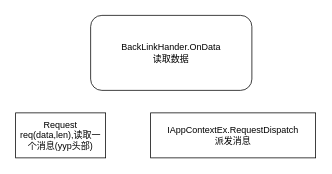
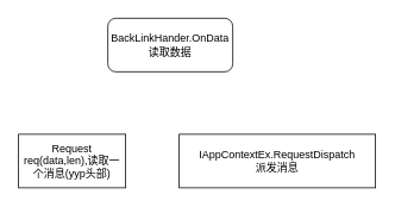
  <mxCell id="0" />
  <mxCell id="1" parent="0" />
- <mxCell id="2" value="BackLinkHander.OnData&lt;br&gt;读取数据" style="rounded=1;whiteSpace=wrap;html=1;" vertex="1" parent="1"><mxGeometry x="120" y="20" width="215" height="100" as="geometry" /></mxCell>
+ <mxCell id="2" value="BackLinkHander.OnData&lt;br&gt;读取数据" style="rounded=1;whiteSpace=wrap;html=1;" vertex="1" parent="1"><mxGeometry x="120" y="20" width="140" height="60" as="geometry" /></mxCell>
  <mxCell id="3" value="Request req(data,len),读取一个消息(yyp头部)" style="rounded=0;whiteSpace=wrap;html=1;" vertex="1" parent="1"><mxGeometry x="20" y="150" width="120" height="60" as="geometry" /></mxCell>
  <mxCell id="4" value="IAppContextEx.RequestDispatch&lt;br&gt;派发消息" style="rounded=0;whiteSpace=wrap;html=1;" vertex="1" parent="1"><mxGeometry x="200" y="150" width="220" height="60" as="geometry" /></mxCell>
